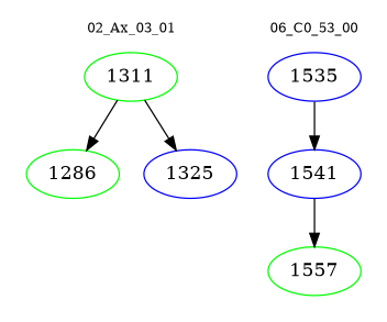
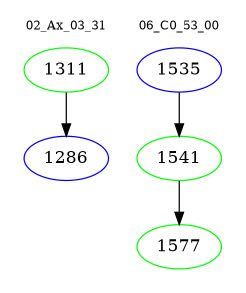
  digraph {
    node [color=green]
    edge [color=black]
    n1 [label=1311]
-   n2 [label=1286]
-   n3 [color=blue label=1325]
-   n4 [color=blue label=1541]
+   n2 [color=blue label=1286]
+   n4 [label=1541]
    n5 [color=blue label=1535]
-   n6 [label=1557]
+   n6 [label=1577]
    subgraph cluster_1 {
      color=white
      fontsize=10
-     label="02_Ax_03_01"
+     label="02_Ax_03_31"
      n1
      n2
-     n3
    }
    subgraph cluster_2 {
      color=white
      fontsize=10
      label="06_C0_53_00"
      n4
      n5
      n6
    }
    n1 -> n2
-   n1 -> n3
    n4 -> n6
    n5 -> n4
  }
